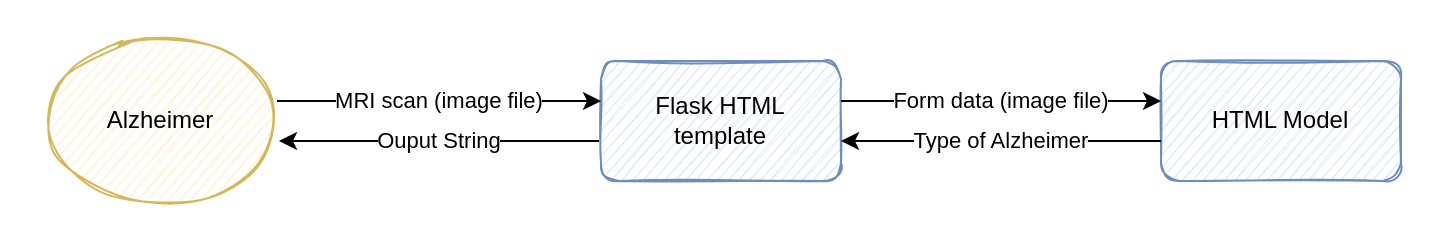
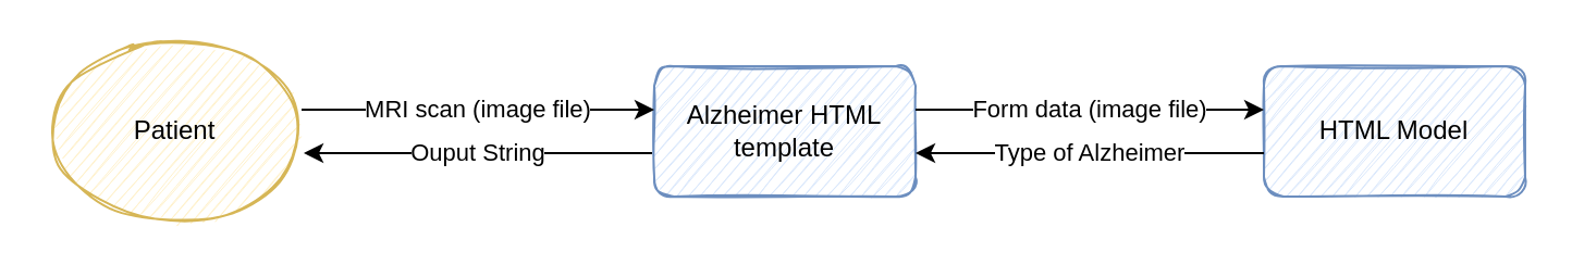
  <mxCell id="0" />
  <mxCell id="1" parent="0" />
- <mxCell id="2" value="Alzheimer" style="ellipse;whiteSpace=wrap;html=1;fillColor=#fff2cc;strokeColor=#d6b656;gradientColor=none;gradientDirection=radial;sketch=1;" vertex="1" parent="1"><mxGeometry x="20" y="20" width="120" height="80" as="geometry" /></mxCell>
- <mxCell id="3" value="Flask HTML&lt;br&gt;template" style="rounded=1;whiteSpace=wrap;html=1;fillColor=#dae8fc;strokeColor=#6c8ebf;sketch=1;glass=0;" vertex="1" parent="1"><mxGeometry x="300" y="30" width="120" height="60" as="geometry" /></mxCell>
+ <mxCell id="2" value="Patient" style="ellipse;whiteSpace=wrap;html=1;fillColor=#fff2cc;strokeColor=#d6b656;gradientColor=none;gradientDirection=radial;sketch=1;" vertex="1" parent="1"><mxGeometry x="20" y="20" width="120" height="80" as="geometry" /></mxCell>
+ <mxCell id="3" value="Alzheimer HTML&lt;br&gt;template" style="rounded=1;whiteSpace=wrap;html=1;fillColor=#dae8fc;strokeColor=#6c8ebf;sketch=1;glass=0;" vertex="1" parent="1"><mxGeometry x="300" y="30" width="120" height="60" as="geometry" /></mxCell>
  <mxCell id="4" value="HTML Model" style="rounded=1;whiteSpace=wrap;html=1;fillColor=#dae8fc;strokeColor=#6c8ebf;sketch=1;" vertex="1" parent="1"><mxGeometry x="580" y="30" width="120" height="60" as="geometry" /></mxCell>
  <mxCell id="5" value="MRI scan (image file)" style="endArrow=classic;html=1;rounded=0;" edge="1" parent="1"><mxGeometry width="50" height="50" relative="1" as="geometry"><mxPoint x="138" y="50" as="sourcePoint" /><mxPoint x="300" y="50" as="targetPoint" /></mxGeometry></mxCell>
  <mxCell id="6" value="Form data (image file)" style="endArrow=classic;html=1;rounded=0;" edge="1" parent="1"><mxGeometry width="50" height="50" relative="1" as="geometry"><mxPoint x="420" y="50" as="sourcePoint" /><mxPoint x="580" y="50" as="targetPoint" /></mxGeometry></mxCell>
  <mxCell id="7" value="Ouput String" style="endArrow=classic;html=1;rounded=0;" edge="1" parent="1"><mxGeometry width="50" height="50" relative="1" as="geometry"><mxPoint x="299" y="70" as="sourcePoint" /><mxPoint x="139" y="70" as="targetPoint" /></mxGeometry></mxCell>
  <mxCell id="8" value="Type of Alzheimer" style="endArrow=classic;html=1;rounded=0;entryX=1;entryY=0.75;entryDx=0;entryDy=0;exitX=0;exitY=0.75;exitDx=0;exitDy=0;" edge="1" parent="1"><mxGeometry width="50" height="50" relative="1" as="geometry"><mxPoint x="580" y="70" as="sourcePoint" /><mxPoint x="420" y="70" as="targetPoint" /></mxGeometry></mxCell>
